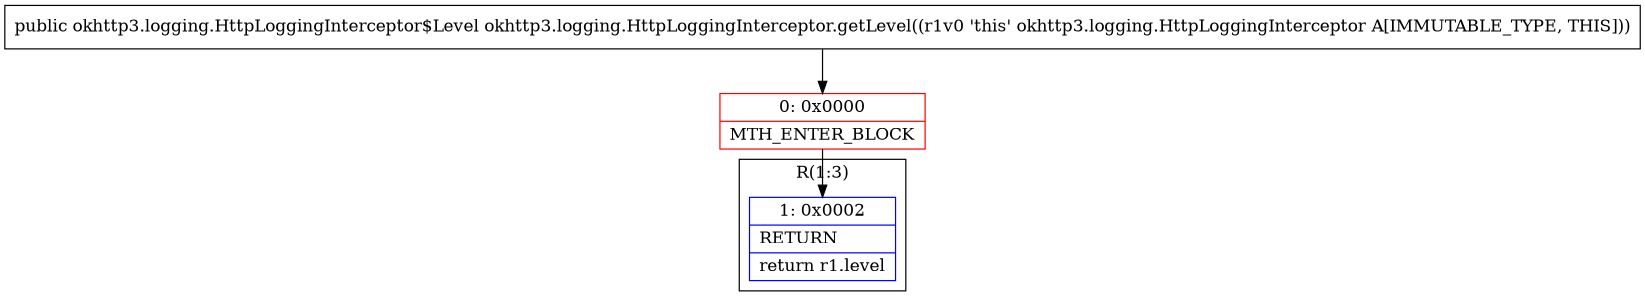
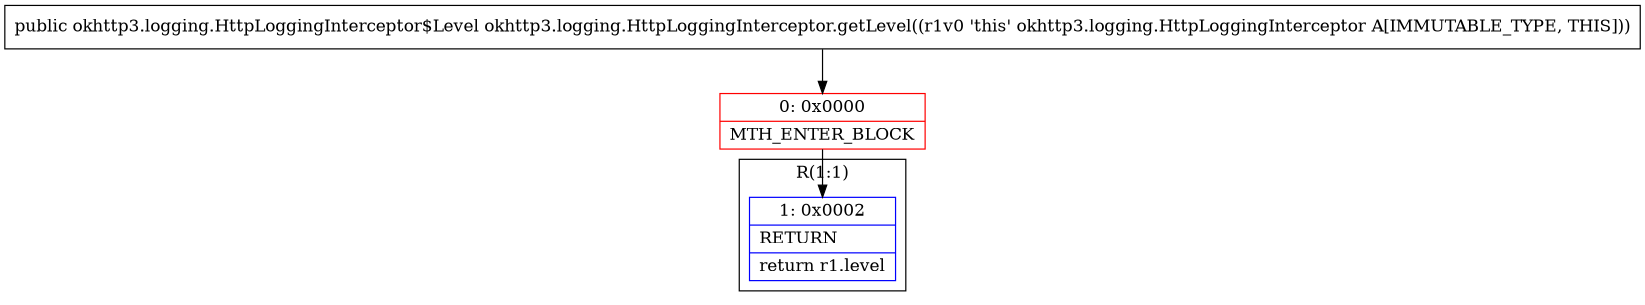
  digraph {
    node [shape=record]
    n1 [color=blue label="{1\:\ 0x0002|RETURN\l|return r1.level\l}"]
    n2 [color=red label="{0\:\ 0x0000|MTH_ENTER_BLOCK\l}"]
    n3 [label="{public okhttp3.logging.HttpLoggingInterceptor$Level okhttp3.logging.HttpLoggingInterceptor.getLevel((r1v0 'this' okhttp3.logging.HttpLoggingInterceptor A[IMMUTABLE_TYPE, THIS])) }"]
    subgraph cluster_1 {
-     label="R(1:3)"
+     label="R(1:1)"
      n1
    }
    n2 -> n1
    n3 -> n2
  }
